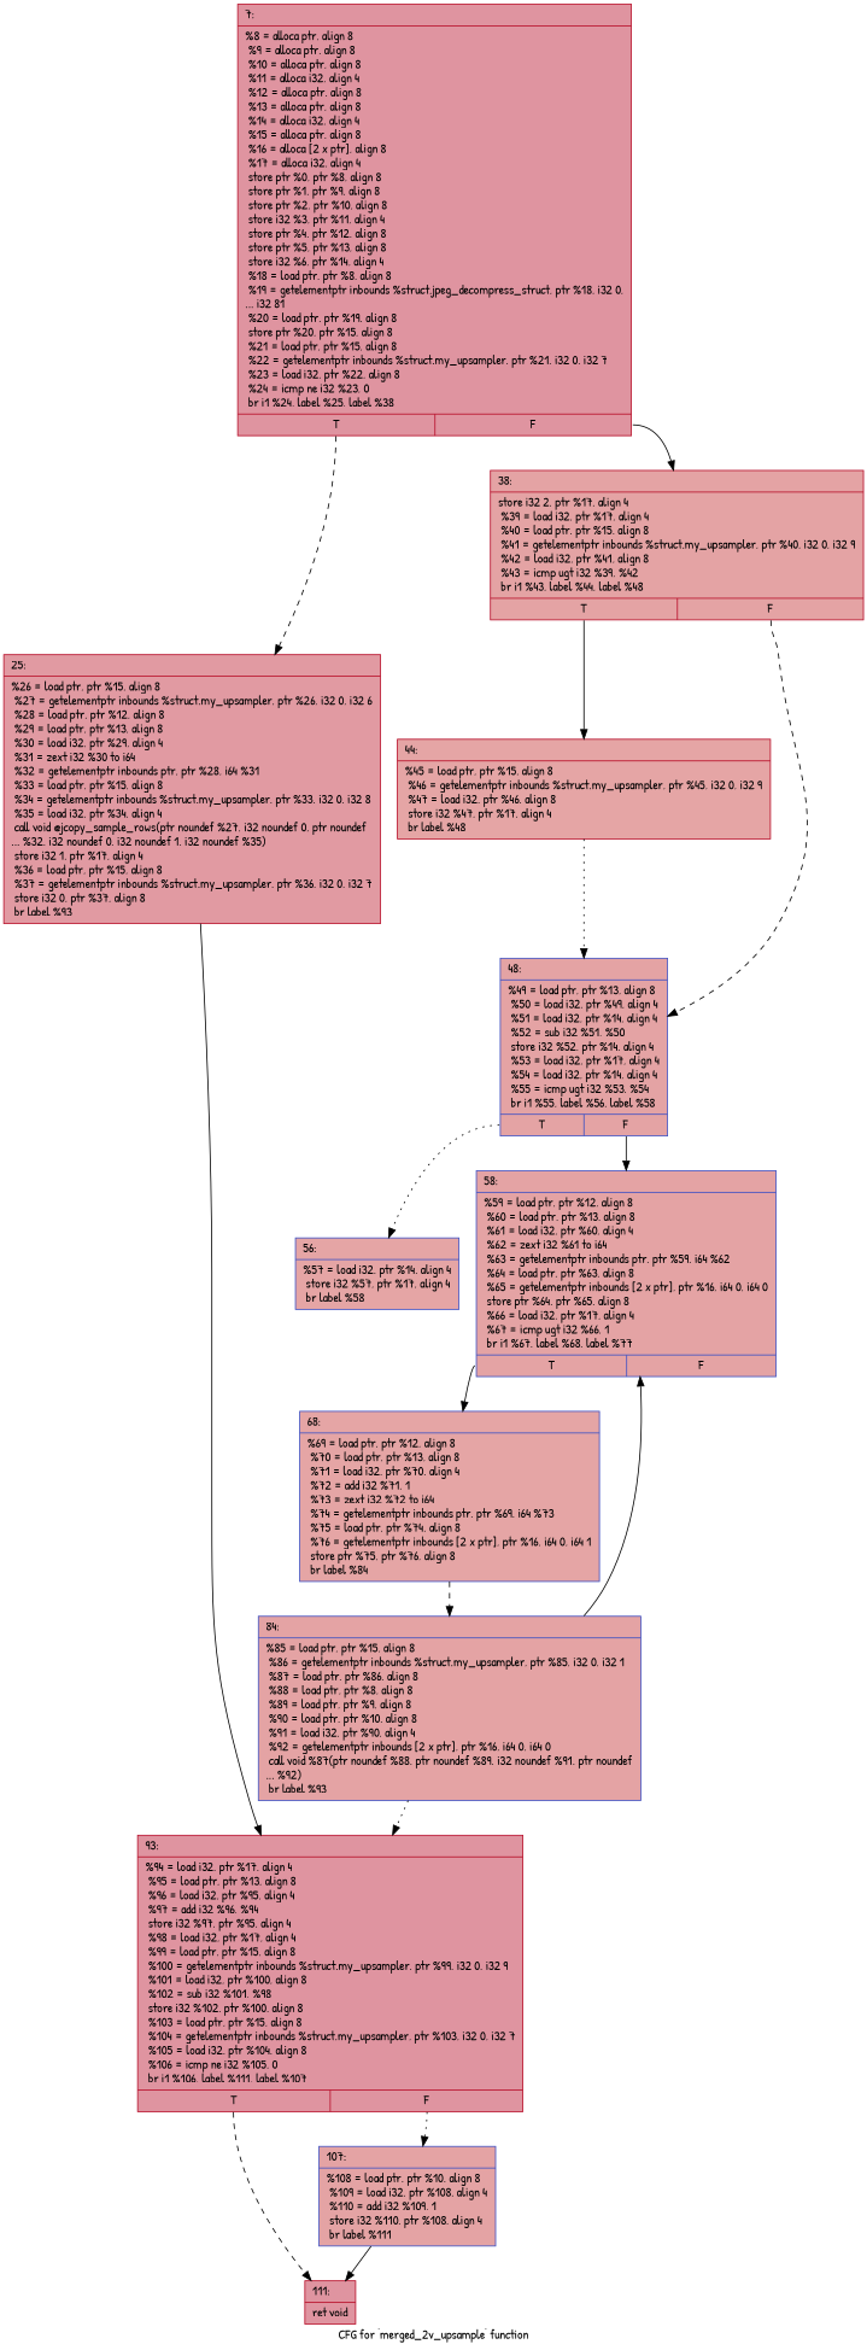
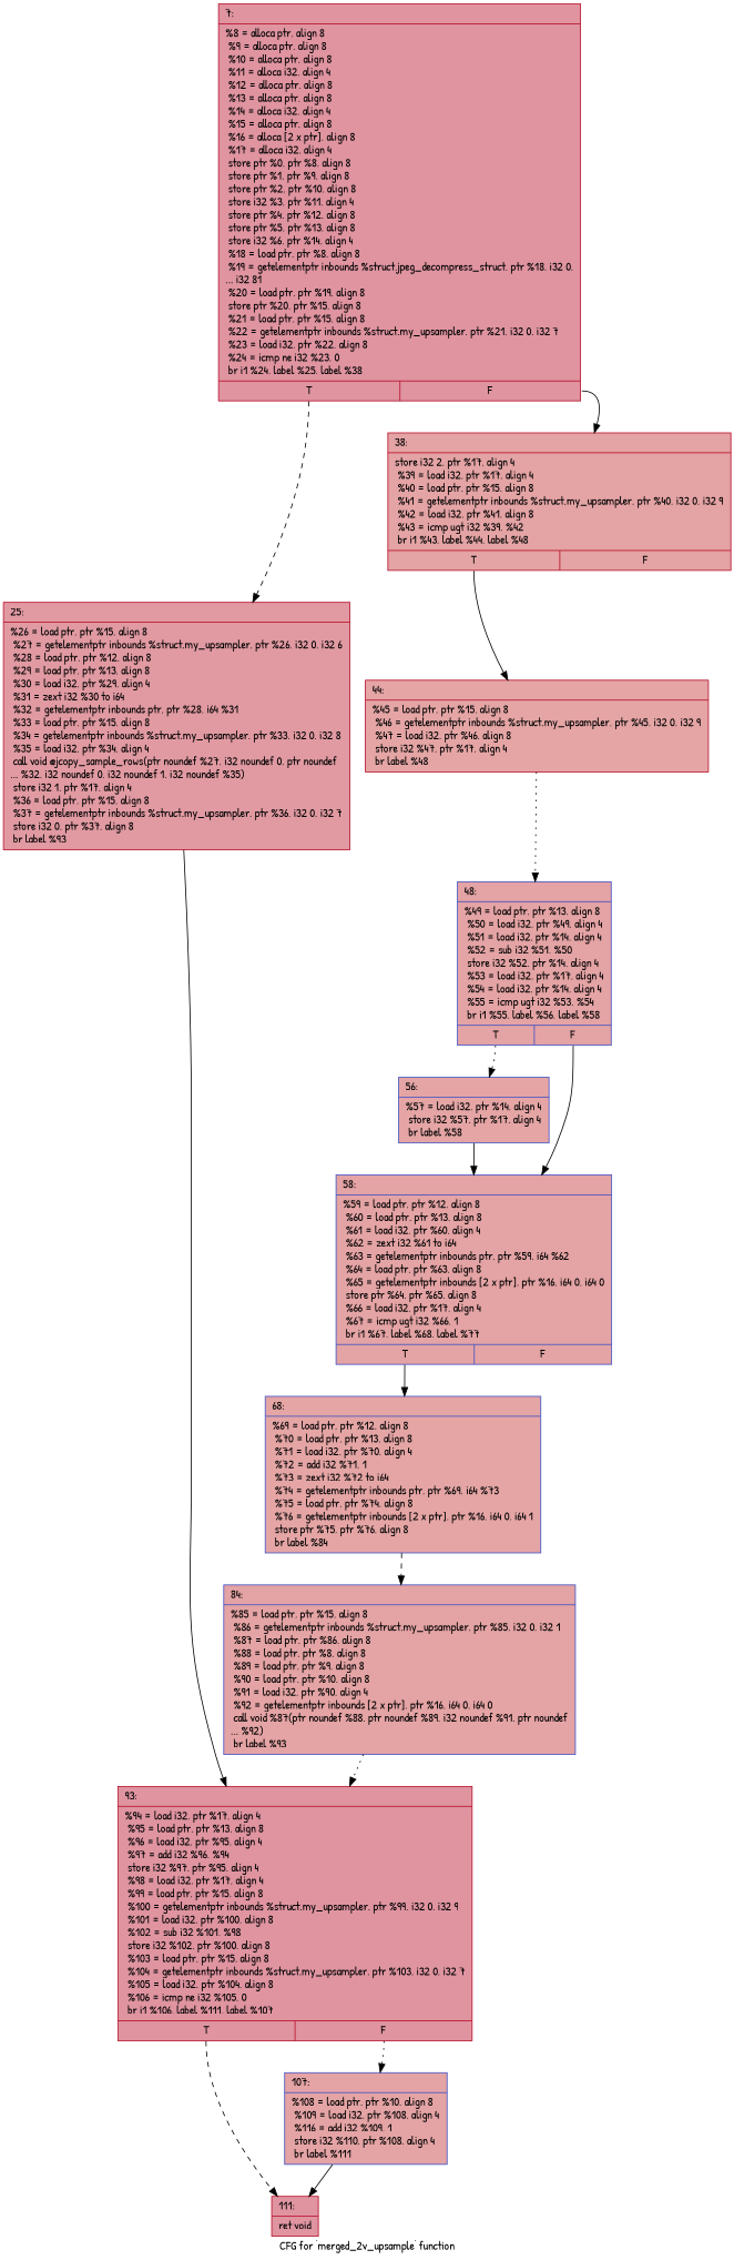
  digraph {
    fontname="Patrick Hand"
    label="CFG for 'merged_2v_upsample' function"
    node [color="#b70d28ff" fillcolor="#c32e3170" fontname="Patrick Hand" shape=record style=filled]
    edge [fontname="Patrick Hand" style=solid]
    n1 [fillcolor="#b70d2870" label="{7:\l|  %8 = alloca ptr, align 8\l  %9 = alloca ptr, align 8\l  %10 = alloca ptr, align 8\l  %11 = alloca i32, align 4\l  %12 = alloca ptr, align 8\l  %13 = alloca ptr, align 8\l  %14 = alloca i32, align 4\l  %15 = alloca ptr, align 8\l  %16 = alloca [2 x ptr], align 8\l  %17 = alloca i32, align 4\l  store ptr %0, ptr %8, align 8\l  store ptr %1, ptr %9, align 8\l  store ptr %2, ptr %10, align 8\l  store i32 %3, ptr %11, align 4\l  store ptr %4, ptr %12, align 8\l  store ptr %5, ptr %13, align 8\l  store i32 %6, ptr %14, align 4\l  %18 = load ptr, ptr %8, align 8\l  %19 = getelementptr inbounds %struct.jpeg_decompress_struct, ptr %18, i32 0,\l... i32 81\l  %20 = load ptr, ptr %19, align 8\l  store ptr %20, ptr %15, align 8\l  %21 = load ptr, ptr %15, align 8\l  %22 = getelementptr inbounds %struct.my_upsampler, ptr %21, i32 0, i32 7\l  %23 = load i32, ptr %22, align 8\l  %24 = icmp ne i32 %23, 0\l  br i1 %24, label %25, label %38\l|{<s0>T|<s1>F}}"]
    n2 [fillcolor="#bb1b2c70" label="{25:\l|  %26 = load ptr, ptr %15, align 8\l  %27 = getelementptr inbounds %struct.my_upsampler, ptr %26, i32 0, i32 6\l  %28 = load ptr, ptr %12, align 8\l  %29 = load ptr, ptr %13, align 8\l  %30 = load i32, ptr %29, align 4\l  %31 = zext i32 %30 to i64\l  %32 = getelementptr inbounds ptr, ptr %28, i64 %31\l  %33 = load ptr, ptr %15, align 8\l  %34 = getelementptr inbounds %struct.my_upsampler, ptr %33, i32 0, i32 8\l  %35 = load i32, ptr %34, align 4\l  call void @jcopy_sample_rows(ptr noundef %27, i32 noundef 0, ptr noundef\l... %32, i32 noundef 0, i32 noundef 1, i32 noundef %35)\l  store i32 1, ptr %17, align 4\l  %36 = load ptr, ptr %15, align 8\l  %37 = getelementptr inbounds %struct.my_upsampler, ptr %36, i32 0, i32 7\l  store i32 0, ptr %37, align 8\l  br label %93\l}"]
    n3 [label="{38:\l|  store i32 2, ptr %17, align 4\l  %39 = load i32, ptr %17, align 4\l  %40 = load ptr, ptr %15, align 8\l  %41 = getelementptr inbounds %struct.my_upsampler, ptr %40, i32 0, i32 9\l  %42 = load i32, ptr %41, align 8\l  %43 = icmp ugt i32 %39, %42\l  br i1 %43, label %44, label %48\l|{<s0>T|<s1>F}}"]
    n4 [fillcolor="#b70d2870" label="{93:\l|  %94 = load i32, ptr %17, align 4\l  %95 = load ptr, ptr %13, align 8\l  %96 = load i32, ptr %95, align 4\l  %97 = add i32 %96, %94\l  store i32 %97, ptr %95, align 4\l  %98 = load i32, ptr %17, align 4\l  %99 = load ptr, ptr %15, align 8\l  %100 = getelementptr inbounds %struct.my_upsampler, ptr %99, i32 0, i32 9\l  %101 = load i32, ptr %100, align 8\l  %102 = sub i32 %101, %98\l  store i32 %102, ptr %100, align 8\l  %103 = load ptr, ptr %15, align 8\l  %104 = getelementptr inbounds %struct.my_upsampler, ptr %103, i32 0, i32 7\l  %105 = load i32, ptr %104, align 8\l  %106 = icmp ne i32 %105, 0\l  br i1 %106, label %111, label %107\l|{<s0>T|<s1>F}}"]
    n5 [fillcolor="#c5333470" label="{44:\l|  %45 = load ptr, ptr %15, align 8\l  %46 = getelementptr inbounds %struct.my_upsampler, ptr %45, i32 0, i32 9\l  %47 = load i32, ptr %46, align 8\l  store i32 %47, ptr %17, align 4\l  br label %48\l}"]
    n6 [color="#3d50c3ff" label="{48:\l|  %49 = load ptr, ptr %13, align 8\l  %50 = load i32, ptr %49, align 4\l  %51 = load i32, ptr %14, align 4\l  %52 = sub i32 %51, %50\l  store i32 %52, ptr %14, align 4\l  %53 = load i32, ptr %17, align 4\l  %54 = load i32, ptr %14, align 4\l  %55 = icmp ugt i32 %53, %54\l  br i1 %55, label %56, label %58\l|{<s0>T|<s1>F}}"]
    n7 [fillcolor="#b70d2870" label="{111:\l|  ret void\l}"]
-   n8 [color="#3d50c3ff" label="{107:\l|  %108 = load ptr, ptr %10, align 8\l  %109 = load i32, ptr %108, align 4\l  %110 = add i32 %109, 1\l  store i32 %110, ptr %108, align 4\l  br label %111\l}"]
+   n8 [color="#3d50c3ff" label="{107:\l|  %108 = load ptr, ptr %10, align 8\l  %109 = load i32, ptr %108, align 4\l  %116 = add i32 %109, 1\l  store i32 %110, ptr %108, align 4\l  br label %111\l}"]
    n9 [color="#3d50c3ff" fillcolor="#c5333470" label="{56:\l|  %57 = load i32, ptr %14, align 4\l  store i32 %57, ptr %17, align 4\l  br label %58\l}"]
    n10 [color="#3d50c3ff" label="{58:\l|  %59 = load ptr, ptr %12, align 8\l  %60 = load ptr, ptr %13, align 8\l  %61 = load i32, ptr %60, align 4\l  %62 = zext i32 %61 to i64\l  %63 = getelementptr inbounds ptr, ptr %59, i64 %62\l  %64 = load ptr, ptr %63, align 8\l  %65 = getelementptr inbounds [2 x ptr], ptr %16, i64 0, i64 0\l  store ptr %64, ptr %65, align 8\l  %66 = load i32, ptr %17, align 4\l  %67 = icmp ugt i32 %66, 1\l  br i1 %67, label %68, label %77\l|{<s0>T|<s1>F}}"]
    n11 [color="#3d50c3ff" fillcolor="#c5333470" label="{68:\l|  %69 = load ptr, ptr %12, align 8\l  %70 = load ptr, ptr %13, align 8\l  %71 = load i32, ptr %70, align 4\l  %72 = add i32 %71, 1\l  %73 = zext i32 %72 to i64\l  %74 = getelementptr inbounds ptr, ptr %69, i64 %73\l  %75 = load ptr, ptr %74, align 8\l  %76 = getelementptr inbounds [2 x ptr], ptr %16, i64 0, i64 1\l  store ptr %75, ptr %76, align 8\l  br label %84\l}"]
    n12 [color="#3d50c3ff" label="{84:\l|  %85 = load ptr, ptr %15, align 8\l  %86 = getelementptr inbounds %struct.my_upsampler, ptr %85, i32 0, i32 1\l  %87 = load ptr, ptr %86, align 8\l  %88 = load ptr, ptr %8, align 8\l  %89 = load ptr, ptr %9, align 8\l  %90 = load ptr, ptr %10, align 8\l  %91 = load i32, ptr %90, align 4\l  %92 = getelementptr inbounds [2 x ptr], ptr %16, i64 0, i64 0\l  call void %87(ptr noundef %88, ptr noundef %89, i32 noundef %91, ptr noundef\l... %92)\l  br label %93\l}"]
    n1 -> n2 [style=dashed tailport=s0]
    n1 -> n3 [tailport=s1]
    n2 -> n4
    n3 -> n5 [tailport=s0]
-   n3 -> n6 [style=dashed tailport=s1]
    n4 -> n7 [style=dashed tailport=s0]
    n4 -> n8 [style=dotted tailport=s1]
    n5 -> n6 [style=dotted]
    n6 -> n9 [style=dotted tailport=s0]
    n6 -> n10 [tailport=s1]
    n8 -> n7
-   n12 -> n10
+   n9 -> n10
    n10 -> n11 [tailport=s0]
    n11 -> n12 [style=dashed]
    n12 -> n4 [style=dotted]
  }
